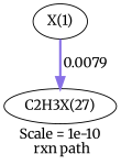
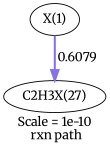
  digraph {
    fontname=Merriweather
    label="Scale = 1e-10\l rxn path"
    node [fontname=Merriweather]
    n1 [label="X(1)"]
    n2 [label="C2H3X(27)"]
-   n1 -> n2 [arrowsize=1.17 color="0.7, 0.508, 0.9" fontname=Merriweather label=" 0.0079" style="setlinewidth(2.34)"]
+   n1 -> n2 [arrowsize=1.17 color="0.7, 0.508, 0.9" fontname=Merriweather label=" 0.6079" style="setlinewidth(2.34)"]
  }
